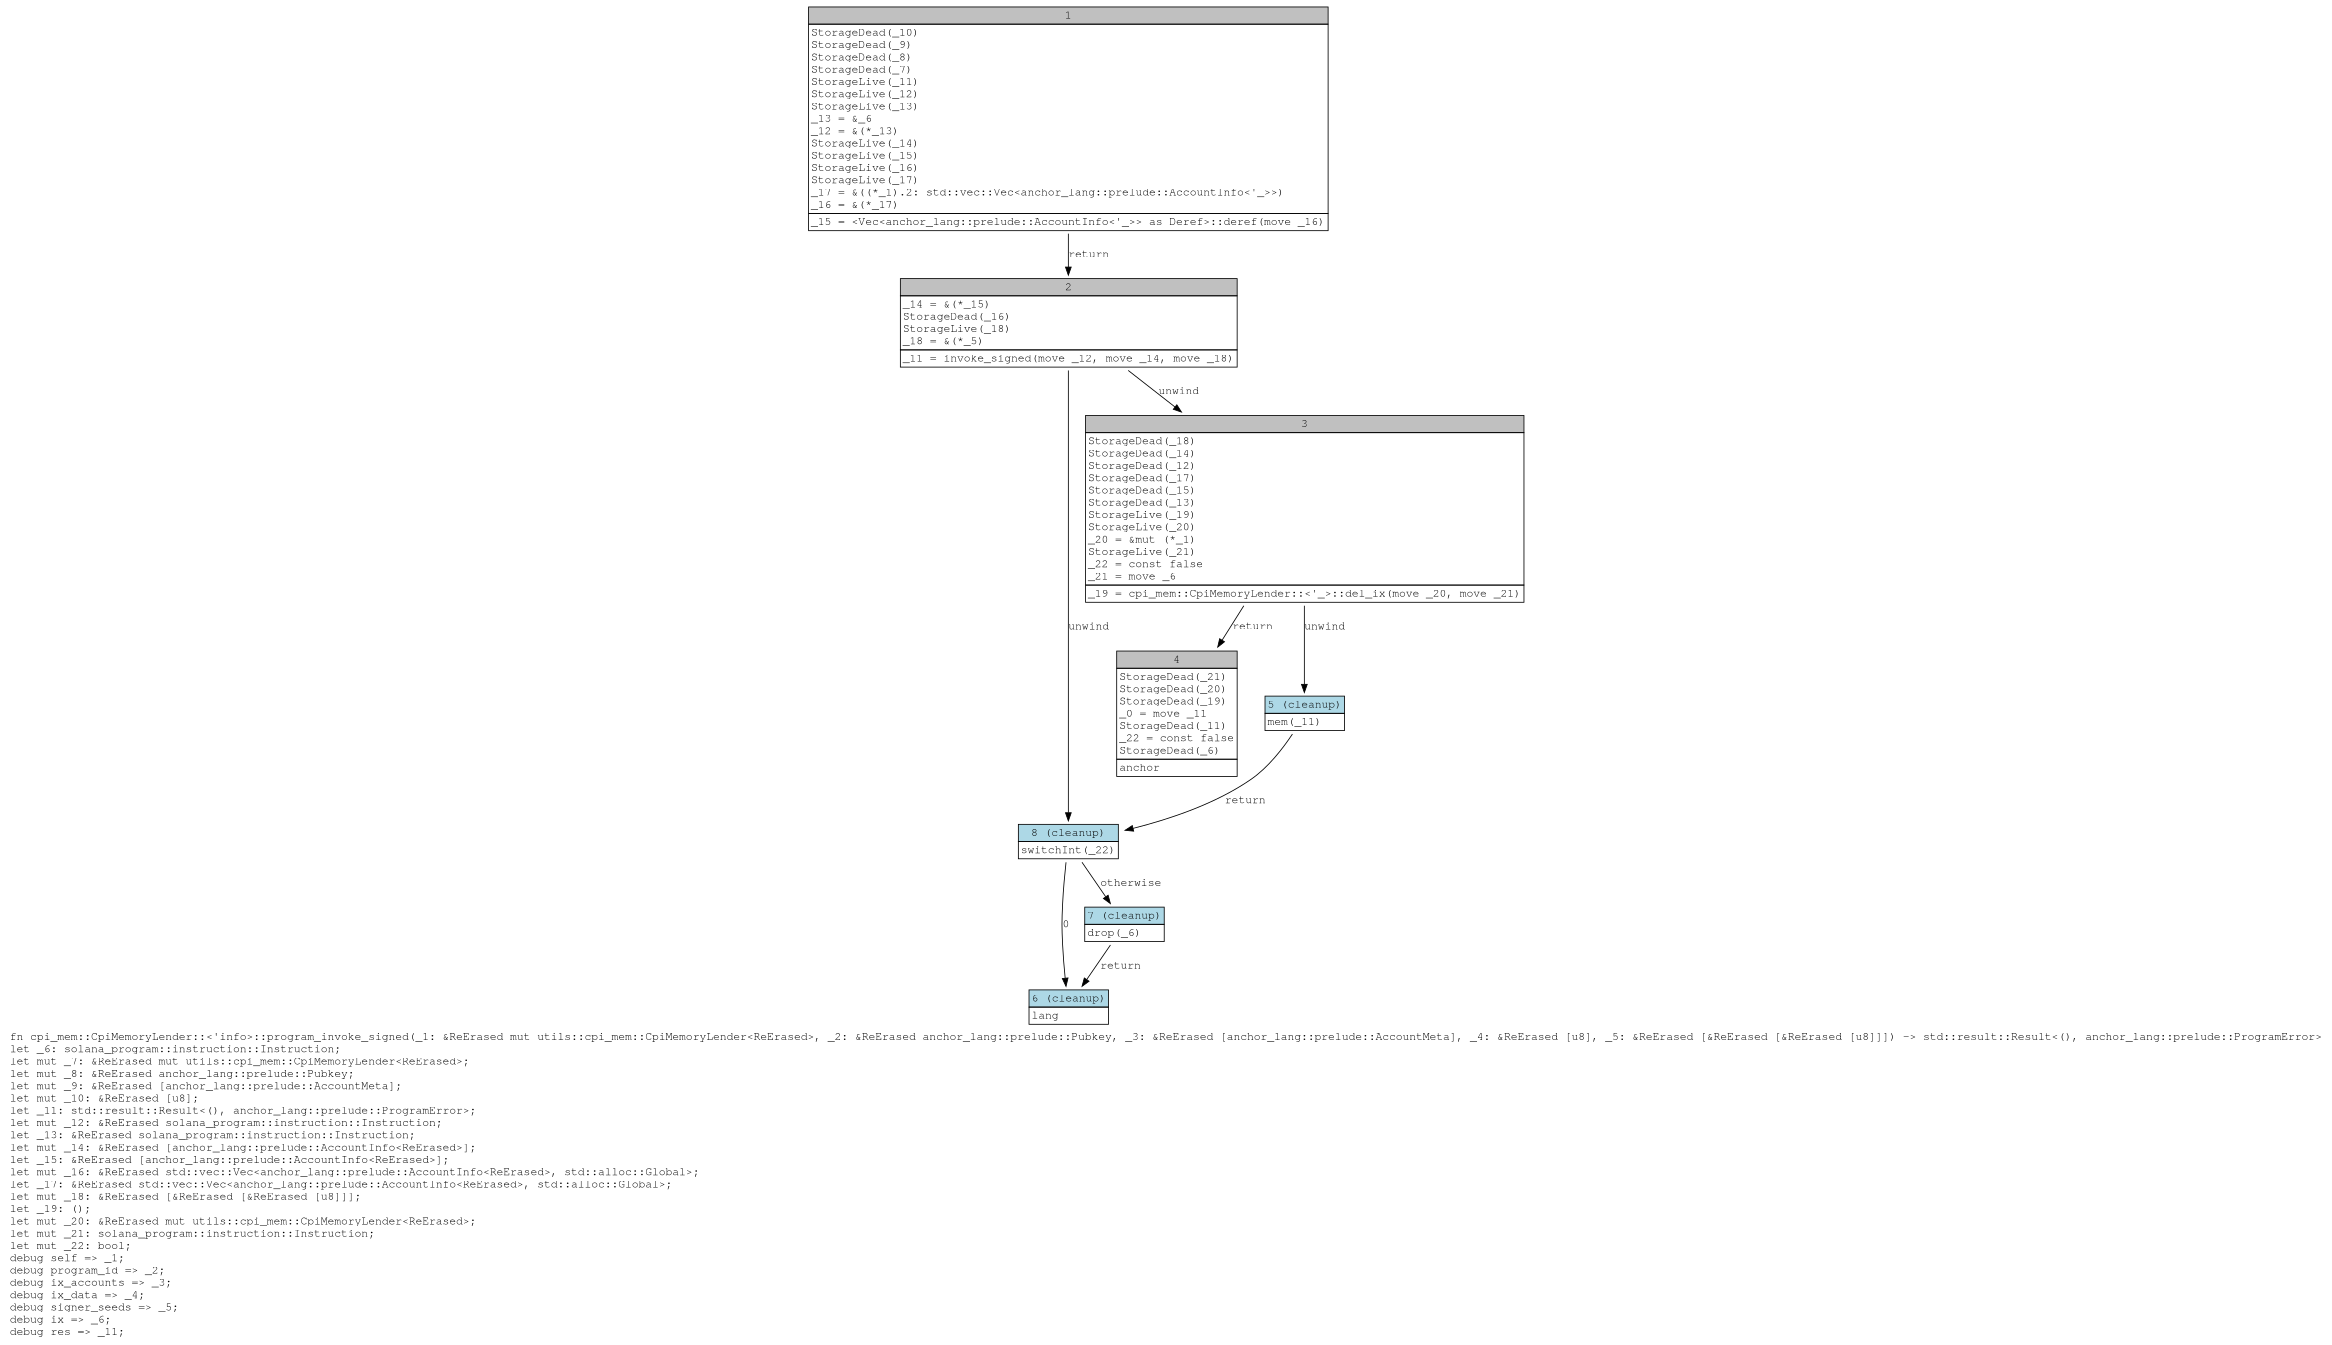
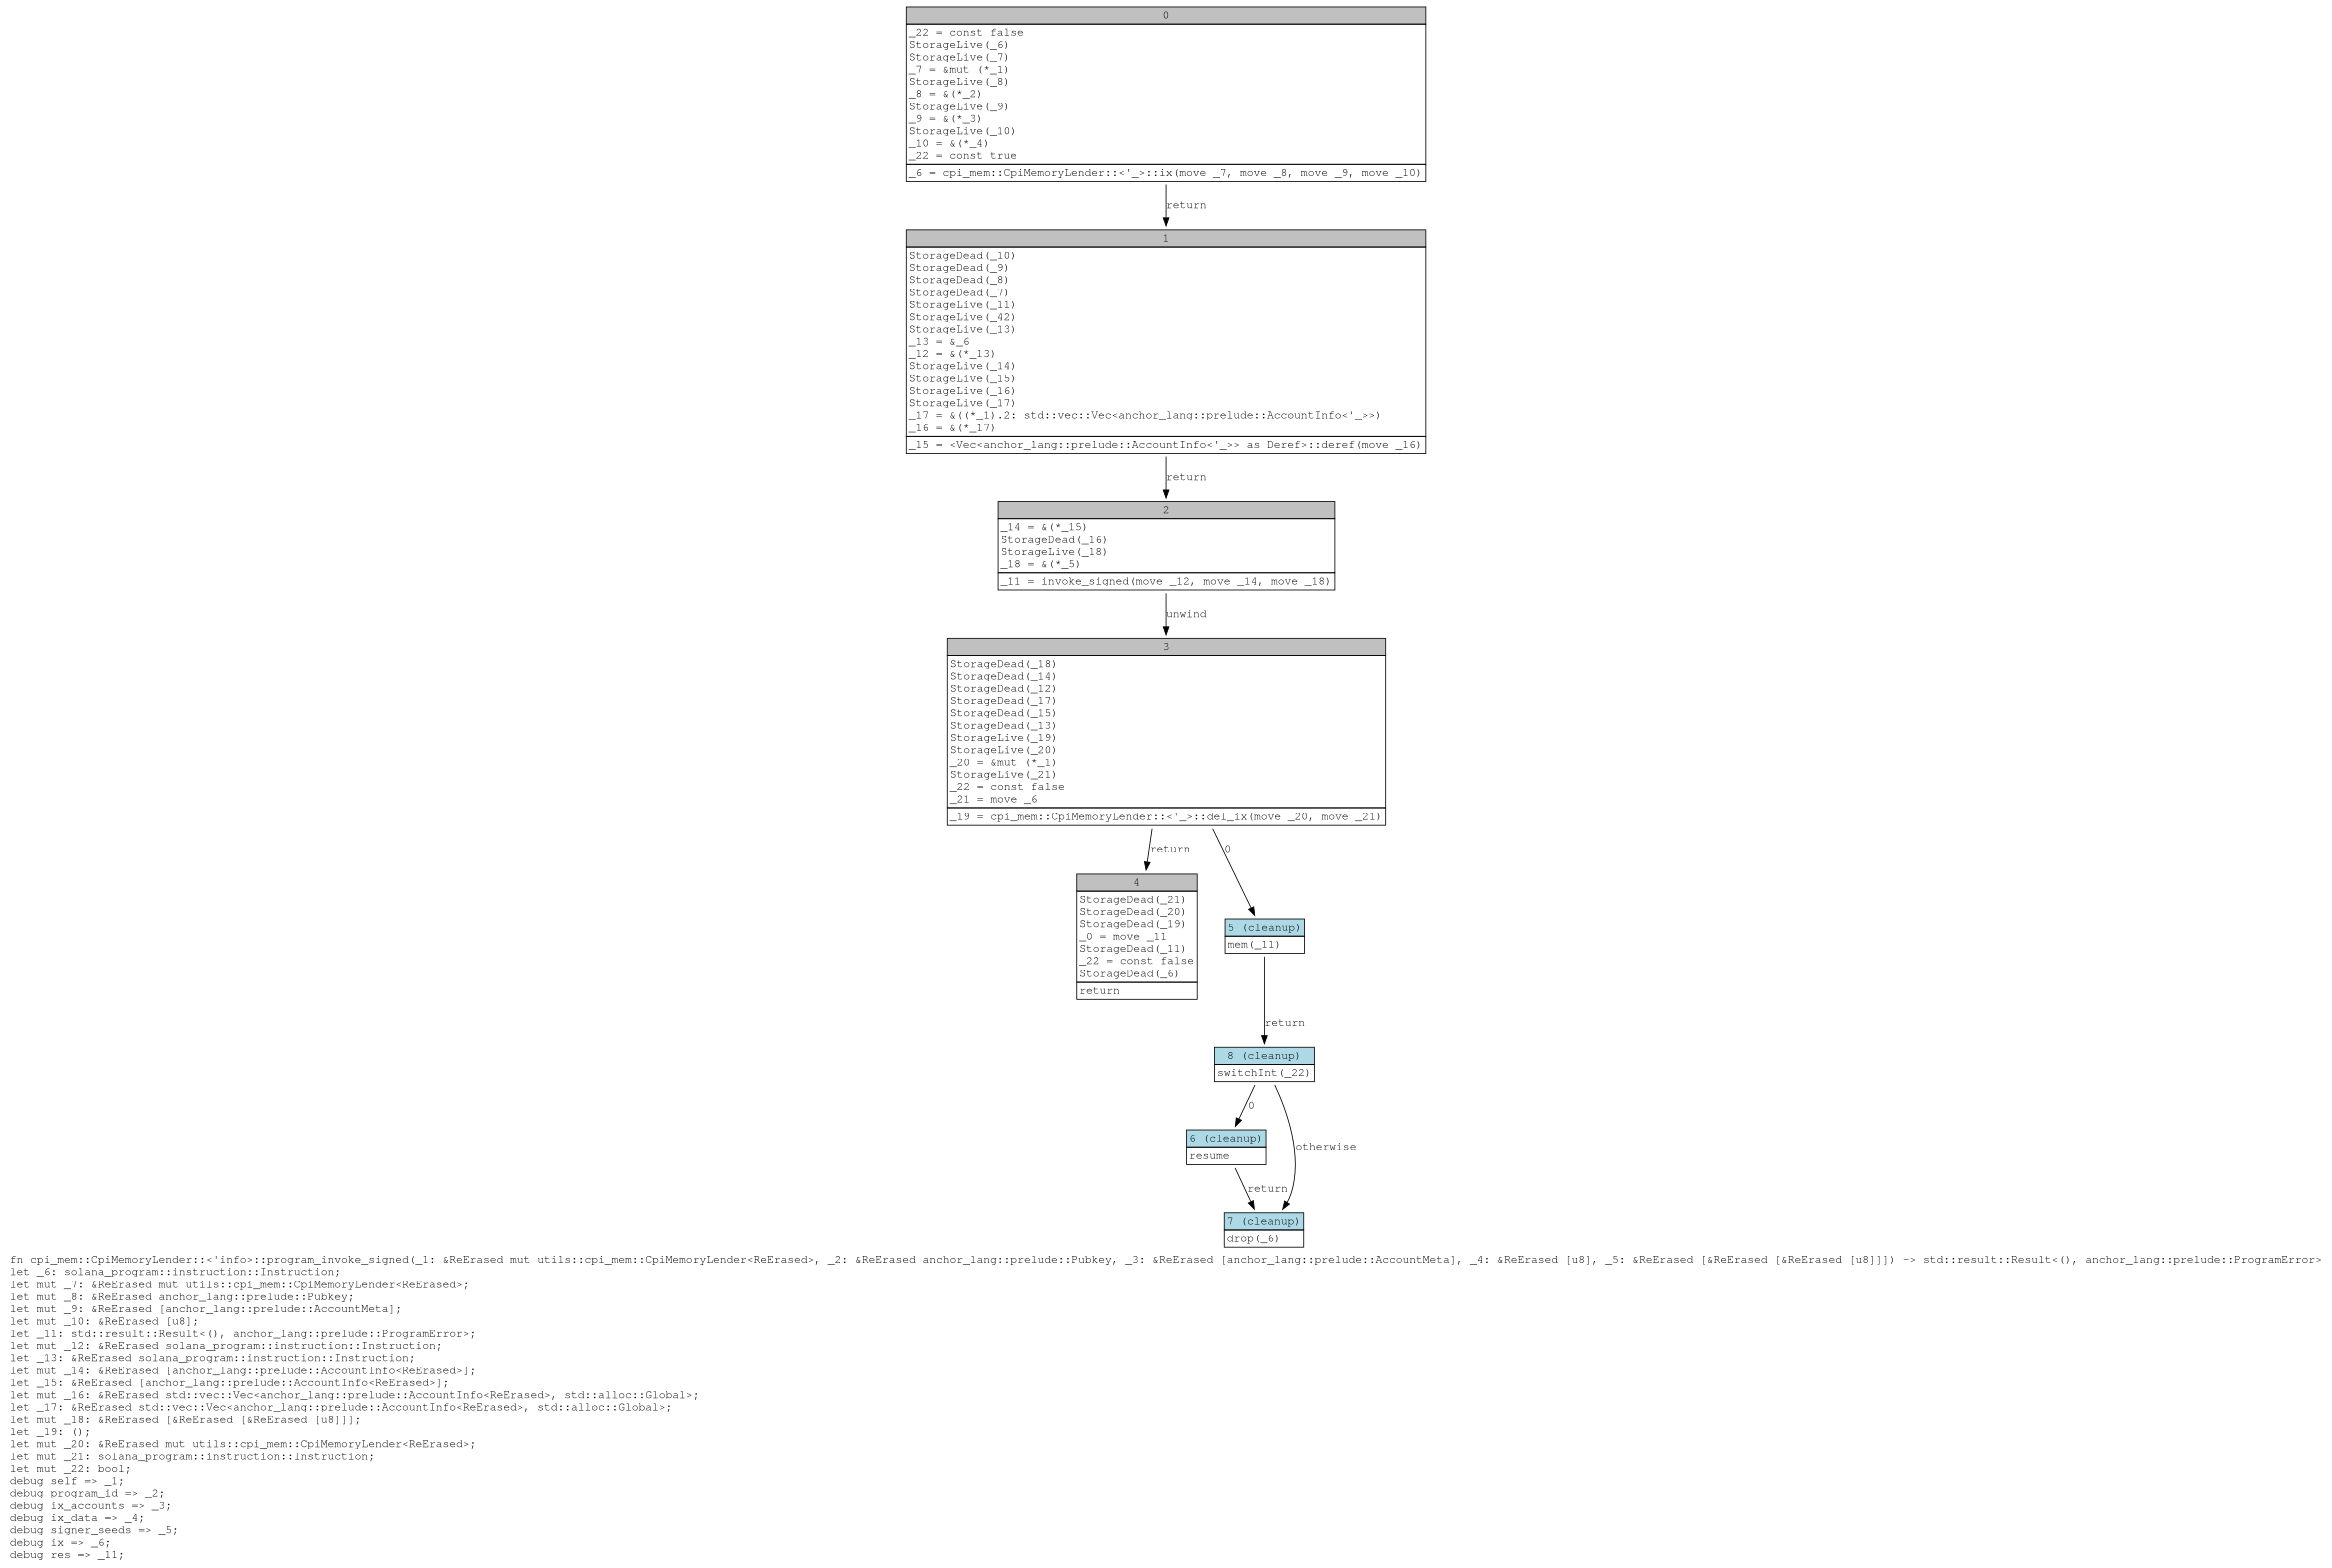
  digraph {
    fontname="Courier, monospace"
    label=<fn cpi_mem::CpiMemoryLender::&lt;'info&gt;::program_invoke_signed(_1: &amp;ReErased mut utils::cpi_mem::CpiMemoryLender&lt;ReErased&gt;, _2: &amp;ReErased anchor_lang::prelude::Pubkey, _3: &amp;ReErased [anchor_lang::prelude::AccountMeta], _4: &amp;ReErased [u8], _5: &amp;ReErased [&amp;ReErased [&amp;ReErased [u8]]]) -&gt; std::result::Result&lt;(), anchor_lang::prelude::ProgramError&gt;<br align="left"/>let _6: solana_program::instruction::Instruction;<br align="left"/>let mut _7: &amp;ReErased mut utils::cpi_mem::CpiMemoryLender&lt;ReErased&gt;;<br align="left"/>let mut _8: &amp;ReErased anchor_lang::prelude::Pubkey;<br align="left"/>let mut _9: &amp;ReErased [anchor_lang::prelude::AccountMeta];<br align="left"/>let mut _10: &amp;ReErased [u8];<br align="left"/>let _11: std::result::Result&lt;(), anchor_lang::prelude::ProgramError&gt;;<br align="left"/>let mut _12: &amp;ReErased solana_program::instruction::Instruction;<br align="left"/>let _13: &amp;ReErased solana_program::instruction::Instruction;<br align="left"/>let mut _14: &amp;ReErased [anchor_lang::prelude::AccountInfo&lt;ReErased&gt;];<br align="left"/>let _15: &amp;ReErased [anchor_lang::prelude::AccountInfo&lt;ReErased&gt;];<br align="left"/>let mut _16: &amp;ReErased std::vec::Vec&lt;anchor_lang::prelude::AccountInfo&lt;ReErased&gt;, std::alloc::Global&gt;;<br align="left"/>let _17: &amp;ReErased std::vec::Vec&lt;anchor_lang::prelude::AccountInfo&lt;ReErased&gt;, std::alloc::Global&gt;;<br align="left"/>let mut _18: &amp;ReErased [&amp;ReErased [&amp;ReErased [u8]]];<br align="left"/>let _19: ();<br align="left"/>let mut _20: &amp;ReErased mut utils::cpi_mem::CpiMemoryLender&lt;ReErased&gt;;<br align="left"/>let mut _21: solana_program::instruction::Instruction;<br align="left"/>let mut _22: bool;<br align="left"/>debug self =&gt; _1;<br align="left"/>debug program_id =&gt; _2;<br align="left"/>debug ix_accounts =&gt; _3;<br align="left"/>debug ix_data =&gt; _4;<br align="left"/>debug signer_seeds =&gt; _5;<br align="left"/>debug ix =&gt; _6;<br align="left"/>debug res =&gt; _11;<br align="left"/>>
    node [fontname="Courier, monospace" shape=none]
    edge [fontname="Courier, monospace"]
-   n2 [label=<<table border="0" cellborder="1" cellspacing="0"><tr><td bgcolor="gray" align="center" colspan="1">1</td></tr><tr><td align="left" balign="left">StorageDead(_10)<br/>StorageDead(_9)<br/>StorageDead(_8)<br/>StorageDead(_7)<br/>StorageLive(_11)<br/>StorageLive(_12)<br/>StorageLive(_13)<br/>_13 = &amp;_6<br/>_12 = &amp;(*_13)<br/>StorageLive(_14)<br/>StorageLive(_15)<br/>StorageLive(_16)<br/>StorageLive(_17)<br/>_17 = &amp;((*_1).2: std::vec::Vec&lt;anchor_lang::prelude::AccountInfo&lt;'_&gt;&gt;)<br/>_16 = &amp;(*_17)<br/></td></tr><tr><td align="left">_15 = &lt;Vec&lt;anchor_lang::prelude::AccountInfo&lt;'_&gt;&gt; as Deref&gt;::deref(move _16)</td></tr></table>>]
+   n1 [label=<<table border="0" cellborder="1" cellspacing="0"><tr><td bgcolor="gray" align="center" colspan="1">0</td></tr><tr><td align="left" balign="left">_22 = const false<br/>StorageLive(_6)<br/>StorageLive(_7)<br/>_7 = &amp;mut (*_1)<br/>StorageLive(_8)<br/>_8 = &amp;(*_2)<br/>StorageLive(_9)<br/>_9 = &amp;(*_3)<br/>StorageLive(_10)<br/>_10 = &amp;(*_4)<br/>_22 = const true<br/></td></tr><tr><td align="left">_6 = cpi_mem::CpiMemoryLender::&lt;'_&gt;::ix(move _7, move _8, move _9, move _10)</td></tr></table>>]
+   n2 [label=<<table border="0" cellborder="1" cellspacing="0"><tr><td bgcolor="gray" align="center" colspan="1">1</td></tr><tr><td align="left" balign="left">StorageDead(_10)<br/>StorageDead(_9)<br/>StorageDead(_8)<br/>StorageDead(_7)<br/>StorageLive(_11)<br/>StorageLive(_42)<br/>StorageLive(_13)<br/>_13 = &amp;_6<br/>_12 = &amp;(*_13)<br/>StorageLive(_14)<br/>StorageLive(_15)<br/>StorageLive(_16)<br/>StorageLive(_17)<br/>_17 = &amp;((*_1).2: std::vec::Vec&lt;anchor_lang::prelude::AccountInfo&lt;'_&gt;&gt;)<br/>_16 = &amp;(*_17)<br/></td></tr><tr><td align="left">_15 = &lt;Vec&lt;anchor_lang::prelude::AccountInfo&lt;'_&gt;&gt; as Deref&gt;::deref(move _16)</td></tr></table>>]
    n3 [label=<<table border="0" cellborder="1" cellspacing="0"><tr><td bgcolor="gray" align="center" colspan="1">2</td></tr><tr><td align="left" balign="left">_14 = &amp;(*_15)<br/>StorageDead(_16)<br/>StorageLive(_18)<br/>_18 = &amp;(*_5)<br/></td></tr><tr><td align="left">_11 = invoke_signed(move _12, move _14, move _18)</td></tr></table>>]
    n4 [label=<<table border="0" cellborder="1" cellspacing="0"><tr><td bgcolor="lightblue" align="center" colspan="1">8 (cleanup)</td></tr><tr><td align="left">switchInt(_22)</td></tr></table>>]
    n5 [label=<<table border="0" cellborder="1" cellspacing="0"><tr><td bgcolor="gray" align="center" colspan="1">3</td></tr><tr><td align="left" balign="left">StorageDead(_18)<br/>StorageDead(_14)<br/>StorageDead(_12)<br/>StorageDead(_17)<br/>StorageDead(_15)<br/>StorageDead(_13)<br/>StorageLive(_19)<br/>StorageLive(_20)<br/>_20 = &amp;mut (*_1)<br/>StorageLive(_21)<br/>_22 = const false<br/>_21 = move _6<br/></td></tr><tr><td align="left">_19 = cpi_mem::CpiMemoryLender::&lt;'_&gt;::del_ix(move _20, move _21)</td></tr></table>>]
-   n6 [label=<<table border="0" cellborder="1" cellspacing="0"><tr><td bgcolor="lightblue" align="center" colspan="1">6 (cleanup)</td></tr><tr><td align="left">lang</td></tr></table>>]
+   n6 [label=<<table border="0" cellborder="1" cellspacing="0"><tr><td bgcolor="lightblue" align="center" colspan="1">6 (cleanup)</td></tr><tr><td align="left">resume</td></tr></table>>]
    n7 [label=<<table border="0" cellborder="1" cellspacing="0"><tr><td bgcolor="lightblue" align="center" colspan="1">7 (cleanup)</td></tr><tr><td align="left">drop(_6)</td></tr></table>>]
-   n8 [label=<<table border="0" cellborder="1" cellspacing="0"><tr><td bgcolor="gray" align="center" colspan="1">4</td></tr><tr><td align="left" balign="left">StorageDead(_21)<br/>StorageDead(_20)<br/>StorageDead(_19)<br/>_0 = move _11<br/>StorageDead(_11)<br/>_22 = const false<br/>StorageDead(_6)<br/></td></tr><tr><td align="left">anchor</td></tr></table>>]
+   n8 [label=<<table border="0" cellborder="1" cellspacing="0"><tr><td bgcolor="gray" align="center" colspan="1">4</td></tr><tr><td align="left" balign="left">StorageDead(_21)<br/>StorageDead(_20)<br/>StorageDead(_19)<br/>_0 = move _11<br/>StorageDead(_11)<br/>_22 = const false<br/>StorageDead(_6)<br/></td></tr><tr><td align="left">return</td></tr></table>>]
    n9 [label=<<table border="0" cellborder="1" cellspacing="0"><tr><td bgcolor="lightblue" align="center" colspan="1">5 (cleanup)</td></tr><tr><td align="left">mem(_11)</td></tr></table>>]
+   n1 -> n2 [label=return]
    n2 -> n3 [label=return]
-   n3 -> n4 [label=unwind]
    n3 -> n5 [label=unwind]
    n4 -> n6 [label=0]
    n4 -> n7 [label=otherwise]
    n5 -> n8 [label=return]
-   n5 -> n9 [label=unwind]
-   n7 -> n6 [label=return]
+   n5 -> n9 [label=0]
+   n6 -> n7 [label=return]
    n9 -> n4 [label=return]
  }
